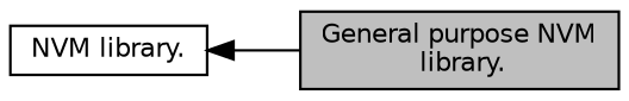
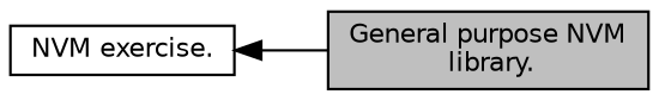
  digraph {
    rankdir=LR
    node [color=black fontname=Helvetica fontsize=10 shape=record style=filled]
    n1 [fillcolor=grey75 fontcolor=black height=0.2 label="General purpose NVM\l library." width=0.4]
-   n2 [fillcolor=white height=0.2 label="NVM library." width=0.4]
+   n2 [fillcolor=white height=0.2 label="NVM exercise." width=0.4]
    n2 -> n1 [dir=back fontname=Helvetica fontsize=10 labelfontname=Helvetica labelfontsize=10 shape=plaintext style=solid]
  }
